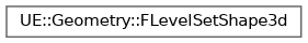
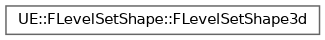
  digraph {
    rankdir=LR
-   n1 [color=grey40 fillcolor=white fontname=Helvetica fontsize=10 height=0.2 label="UE::Geometry::FLevelSetShape3d" shape=box style=filled width=0.4]
+   n1 [color=grey40 fillcolor=white fontname=Helvetica fontsize=10 height=0.2 label="UE::FLevelSetShape::FLevelSetShape3d" shape=box style=filled width=0.4]
  }
